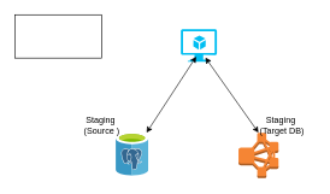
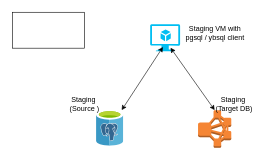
  <mxCell id="0" />
  <mxCell id="1" parent="0" />
  <mxCell id="2" value="" style="rounded=0;whiteSpace=wrap;html=1;" vertex="1" parent="1"><mxGeometry x="20" y="20" width="120" height="60" as="geometry" /></mxCell>
  <mxCell id="3" value="" style="group" vertex="1" connectable="0" parent="1"><mxGeometry x="100" y="40" width="335" height="206.5" as="geometry" /></mxCell>
  <mxCell id="4" value="" style="verticalLabelPosition=bottom;html=1;verticalAlign=top;align=center;strokeColor=none;fillColor=#00BEF2;shape=mxgraph.azure.virtual_machine_feature;pointerEvents=1;" vertex="1" parent="3"><mxGeometry x="150" width="50" height="45" as="geometry" /></mxCell>
  <mxCell id="5" value="" style="sketch=0;aspect=fixed;html=1;points=[];align=center;image;fontSize=12;image=img/lib/mscae/Azure_Database_for_PostgreSQL_servers.svg;" vertex="1" parent="3"><mxGeometry x="60" y="143.5" width="45.6" height="60" as="geometry" /></mxCell>
  <mxCell id="6" value="" style="outlineConnect=0;dashed=0;verticalLabelPosition=bottom;verticalAlign=top;align=center;html=1;shape=mxgraph.aws3.emr_cluster;fillColor=#F58534;gradientColor=none;" vertex="1" parent="3"><mxGeometry x="230" y="143.5" width="55.5" height="63" as="geometry" /></mxCell>
  <mxCell id="7" value="" style="endArrow=classic;startArrow=classic;html=1;rounded=0;entryX=0.427;entryY=0.844;entryDx=0;entryDy=0;entryPerimeter=0;" edge="1" parent="3" source="5" target="4"><mxGeometry width="50" height="50" relative="1" as="geometry"><mxPoint x="90" y="140" as="sourcePoint" /><mxPoint x="140" y="90" as="targetPoint" /></mxGeometry></mxCell>
  <mxCell id="8" value="" style="endArrow=classic;startArrow=classic;html=1;rounded=0;entryX=0.68;entryY=0.874;entryDx=0;entryDy=0;entryPerimeter=0;exitX=0.5;exitY=0;exitDx=0;exitDy=0;exitPerimeter=0;" edge="1" parent="3" source="6" target="4"><mxGeometry width="50" height="50" relative="1" as="geometry"><mxPoint x="112.402" y="153.5" as="sourcePoint" /><mxPoint x="181.35" y="47.98" as="targetPoint" /></mxGeometry></mxCell>
  <mxCell id="9" value="Staging&amp;nbsp;&lt;br&gt;(Source )" style="text;html=1;resizable=0;autosize=1;align=center;verticalAlign=middle;points=[];fillColor=none;strokeColor=none;rounded=0;" vertex="1" parent="3"><mxGeometry y="118.5" width="80" height="30" as="geometry" /></mxCell>
  <mxCell id="10" value="Staging&amp;nbsp;&lt;br&gt;(Target DB)" style="text;html=1;resizable=0;autosize=1;align=center;verticalAlign=middle;points=[];fillColor=none;strokeColor=none;rounded=0;" vertex="1" parent="3"><mxGeometry x="245" y="118.5" width="90" height="30" as="geometry" /></mxCell>
+ <mxCell id="11" value="Staging VM with&lt;br&gt;pgsql / ybsql client" style="text;html=1;resizable=0;autosize=1;align=center;verticalAlign=middle;points=[];fillColor=none;strokeColor=none;rounded=0;" vertex="1" parent="3"><mxGeometry x="202.75" width="110" height="30" as="geometry" /></mxCell>
